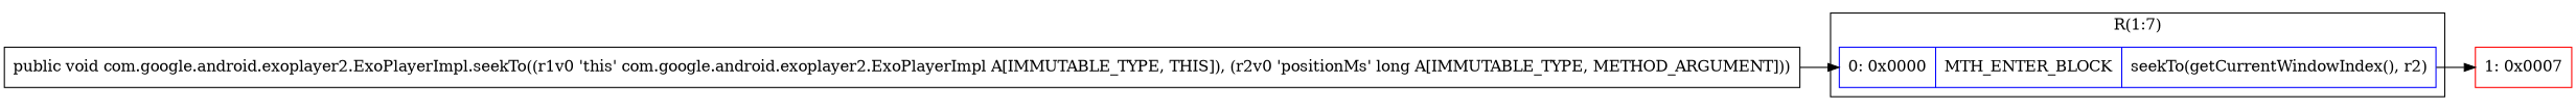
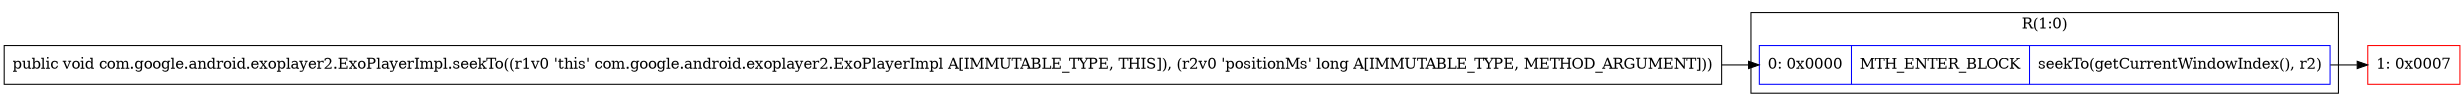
  digraph {
    rankdir=LR
    node [shape=record]
    n1 [color=blue label="{0\:\ 0x0000|MTH_ENTER_BLOCK\l|seekTo(getCurrentWindowIndex(), r2)\l}"]
    n2 [color=red label="{1\:\ 0x0007}"]
    n3 [label="{public void com.google.android.exoplayer2.ExoPlayerImpl.seekTo((r1v0 'this' com.google.android.exoplayer2.ExoPlayerImpl A[IMMUTABLE_TYPE, THIS]), (r2v0 'positionMs' long A[IMMUTABLE_TYPE, METHOD_ARGUMENT])) }"]
    subgraph cluster_1 {
-     label="R(1:7)"
+     label="R(1:0)"
      n1
    }
    n1 -> n2
    n3 -> n1
  }
